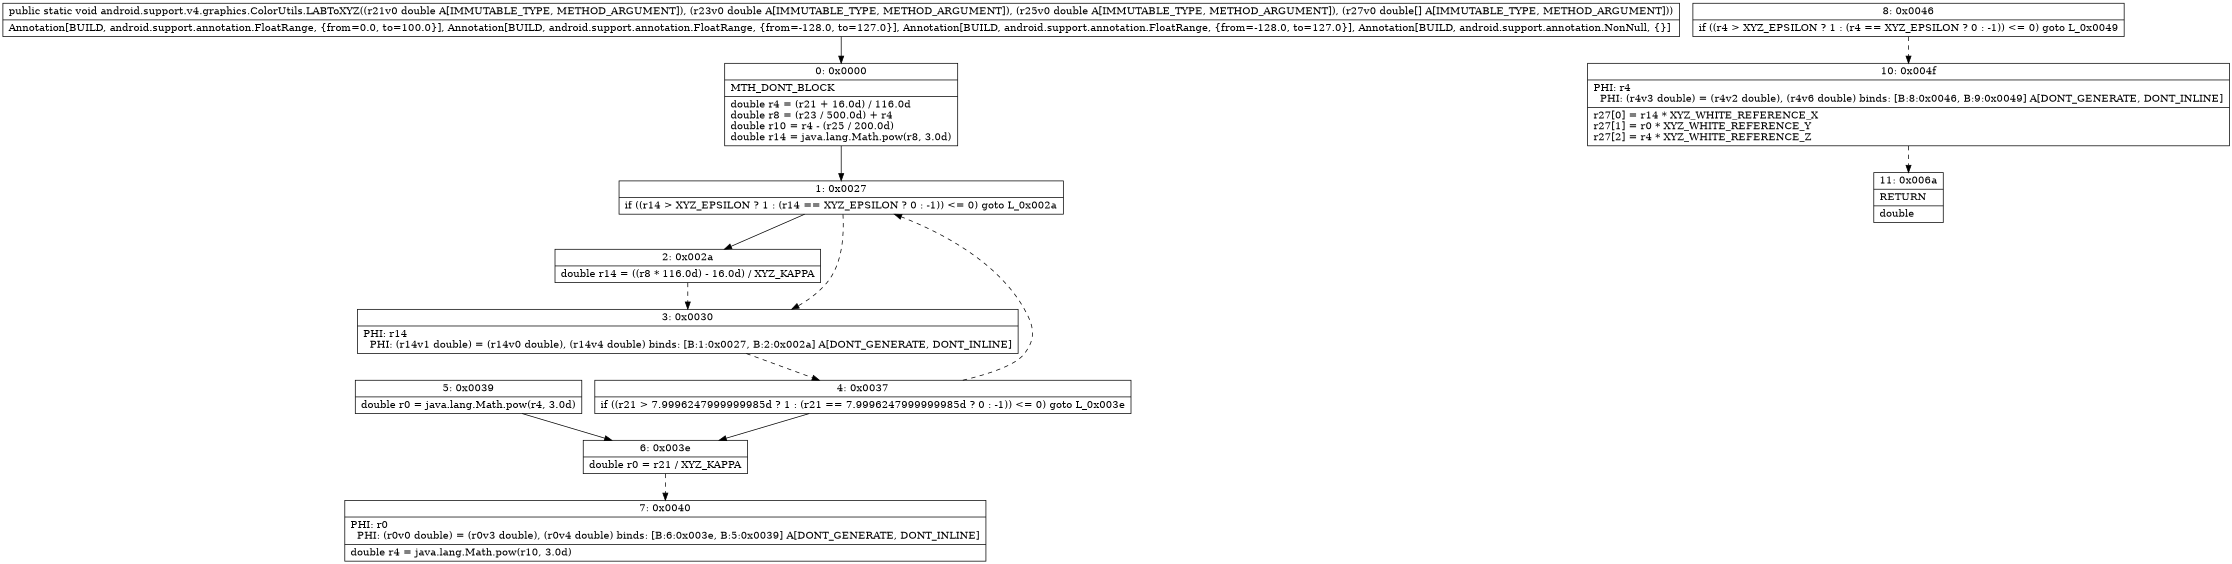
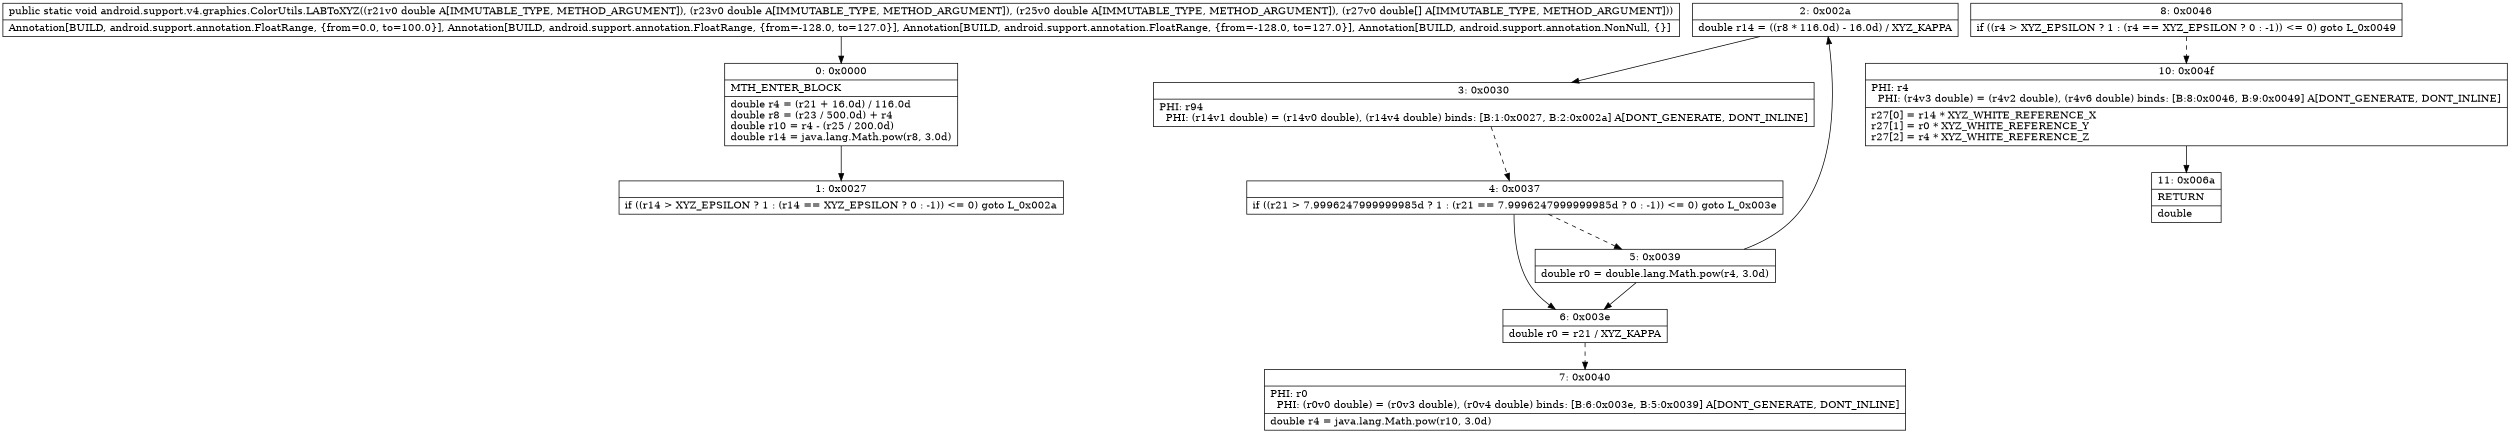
  digraph {
    node [shape=record]
-   n1 [label="{0\:\ 0x0000|MTH_DONT_BLOCK\l|double r4 = (r21 + 16.0d) \/ 116.0d\ldouble r8 = (r23 \/ 500.0d) + r4\ldouble r10 = r4 \- (r25 \/ 200.0d)\ldouble r14 = java.lang.Math.pow(r8, 3.0d)\l}"]
+   n1 [label="{0\:\ 0x0000|MTH_ENTER_BLOCK\l|double r4 = (r21 + 16.0d) \/ 116.0d\ldouble r8 = (r23 \/ 500.0d) + r4\ldouble r10 = r4 \- (r25 \/ 200.0d)\ldouble r14 = java.lang.Math.pow(r8, 3.0d)\l}"]
    n2 [label="{1\:\ 0x0027|if ((r14 \> XYZ_EPSILON ? 1 : (r14 == XYZ_EPSILON ? 0 : \-1)) \<= 0) goto L_0x002a\l}"]
    n3 [label="{2\:\ 0x002a|double r14 = ((r8 * 116.0d) \- 16.0d) \/ XYZ_KAPPA\l}"]
-   n4 [label="{3\:\ 0x0030|PHI: r14 \l  PHI: (r14v1 double) = (r14v0 double), (r14v4 double) binds: [B:1:0x0027, B:2:0x002a] A[DONT_GENERATE, DONT_INLINE]\l}"]
+   n4 [label="{3\:\ 0x0030|PHI: r94 \l  PHI: (r14v1 double) = (r14v0 double), (r14v4 double) binds: [B:1:0x0027, B:2:0x002a] A[DONT_GENERATE, DONT_INLINE]\l}"]
    n5 [label="{4\:\ 0x0037|if ((r21 \> 7.9996247999999985d ? 1 : (r21 == 7.9996247999999985d ? 0 : \-1)) \<= 0) goto L_0x003e\l}"]
-   n6 [label="{5\:\ 0x0039|double r0 = java.lang.Math.pow(r4, 3.0d)\l}"]
+   n6 [label="{5\:\ 0x0039|double r0 = double.lang.Math.pow(r4, 3.0d)\l}"]
    n7 [label="{6\:\ 0x003e|double r0 = r21 \/ XYZ_KAPPA\l}"]
    n8 [label="{7\:\ 0x0040|PHI: r0 \l  PHI: (r0v0 double) = (r0v3 double), (r0v4 double) binds: [B:6:0x003e, B:5:0x0039] A[DONT_GENERATE, DONT_INLINE]\l|double r4 = java.lang.Math.pow(r10, 3.0d)\l}"]
    n9 [label="{8\:\ 0x0046|if ((r4 \> XYZ_EPSILON ? 1 : (r4 == XYZ_EPSILON ? 0 : \-1)) \<= 0) goto L_0x0049\l}"]
    n10 [label="{10\:\ 0x004f|PHI: r4 \l  PHI: (r4v3 double) = (r4v2 double), (r4v6 double) binds: [B:8:0x0046, B:9:0x0049] A[DONT_GENERATE, DONT_INLINE]\l|r27[0] = r14 * XYZ_WHITE_REFERENCE_X\lr27[1] = r0 * XYZ_WHITE_REFERENCE_Y\lr27[2] = r4 * XYZ_WHITE_REFERENCE_Z\l}"]
    n11 [label="{11\:\ 0x006a|RETURN\l|double\l}"]
    n12 [label="{public static void android.support.v4.graphics.ColorUtils.LABToXYZ((r21v0 double A[IMMUTABLE_TYPE, METHOD_ARGUMENT]), (r23v0 double A[IMMUTABLE_TYPE, METHOD_ARGUMENT]), (r25v0 double A[IMMUTABLE_TYPE, METHOD_ARGUMENT]), (r27v0 double[] A[IMMUTABLE_TYPE, METHOD_ARGUMENT]))  | Annotation[BUILD, android.support.annotation.FloatRange, \{from=0.0, to=100.0\}], Annotation[BUILD, android.support.annotation.FloatRange, \{from=\-128.0, to=127.0\}], Annotation[BUILD, android.support.annotation.FloatRange, \{from=\-128.0, to=127.0\}], Annotation[BUILD, android.support.annotation.NonNull, \{\}]\l}"]
    n1 -> n2
-   n2 -> n3
-   n2 -> n4 [style=dashed]
-   n3 -> n4 [style=dashed]
+   n6 -> n3
+   n3 -> n4
    n4 -> n5 [style=dashed]
-   n5 -> n2 [style=dashed]
+   n5 -> n6 [style=dashed]
    n5 -> n7
    n6 -> n7
    n7 -> n8 [style=dashed]
    n9 -> n10 [style=dashed]
-   n10 -> n11 [style=dashed]
+   n10 -> n11
    n12 -> n1
  }
